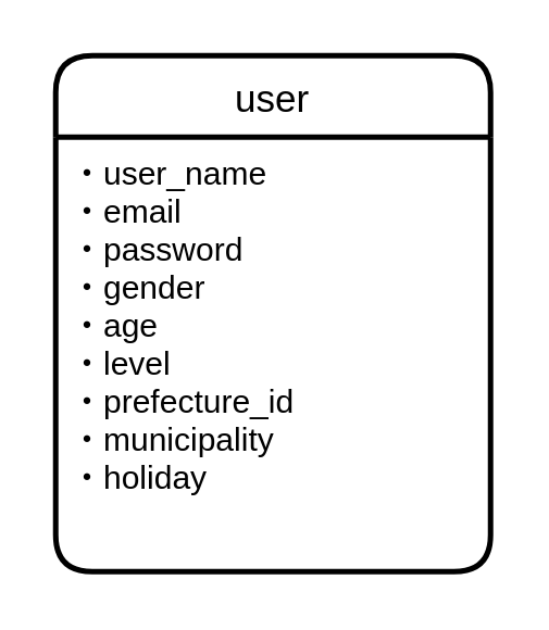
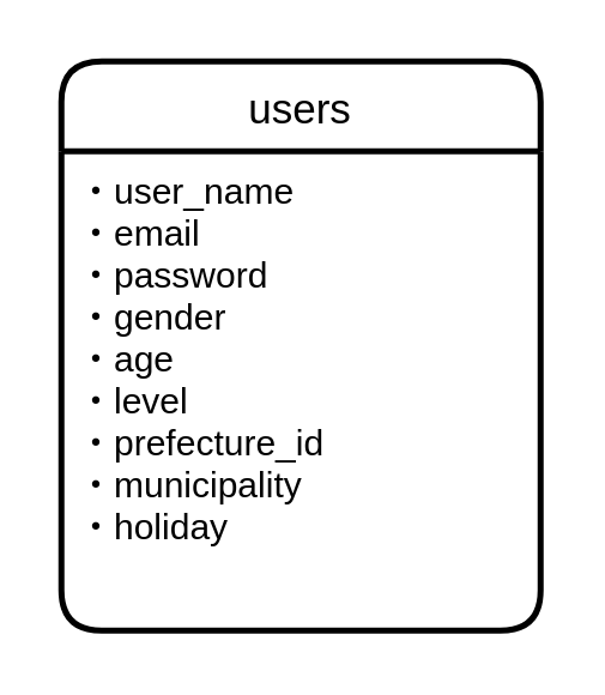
  <mxCell id="0" />
  <mxCell id="1" parent="0" />
- <mxCell id="2" value="user" style="swimlane;childLayout=stackLayout;horizontal=1;startSize=30;horizontalStack=0;rounded=1;fontSize=14;fontStyle=0;strokeWidth=2;resizeParent=0;resizeLast=1;shadow=0;dashed=0;align=center;" parent="1" vertex="1"><mxGeometry x="20" y="20" width="160" height="190" as="geometry" /></mxCell>
+ <mxCell id="2" value="users" style="swimlane;childLayout=stackLayout;horizontal=1;startSize=30;horizontalStack=0;rounded=1;fontSize=14;fontStyle=0;strokeWidth=2;resizeParent=0;resizeLast=1;shadow=0;dashed=0;align=center;" parent="1" vertex="1"><mxGeometry x="20" y="20" width="160" height="190" as="geometry" /></mxCell>
  <mxCell id="3" value="・user_name&#10;・email&#10;・password&#10;・gender&#10;・age&#10;・level&#10;・prefecture_id&#10;・municipality&#10;・holiday&#10;&#10;" style="align=left;strokeColor=none;fillColor=none;spacingLeft=4;fontSize=12;verticalAlign=top;resizable=0;rotatable=0;part=1;" parent="2" vertex="1"><mxGeometry y="30" width="160" height="160" as="geometry" /></mxCell>
